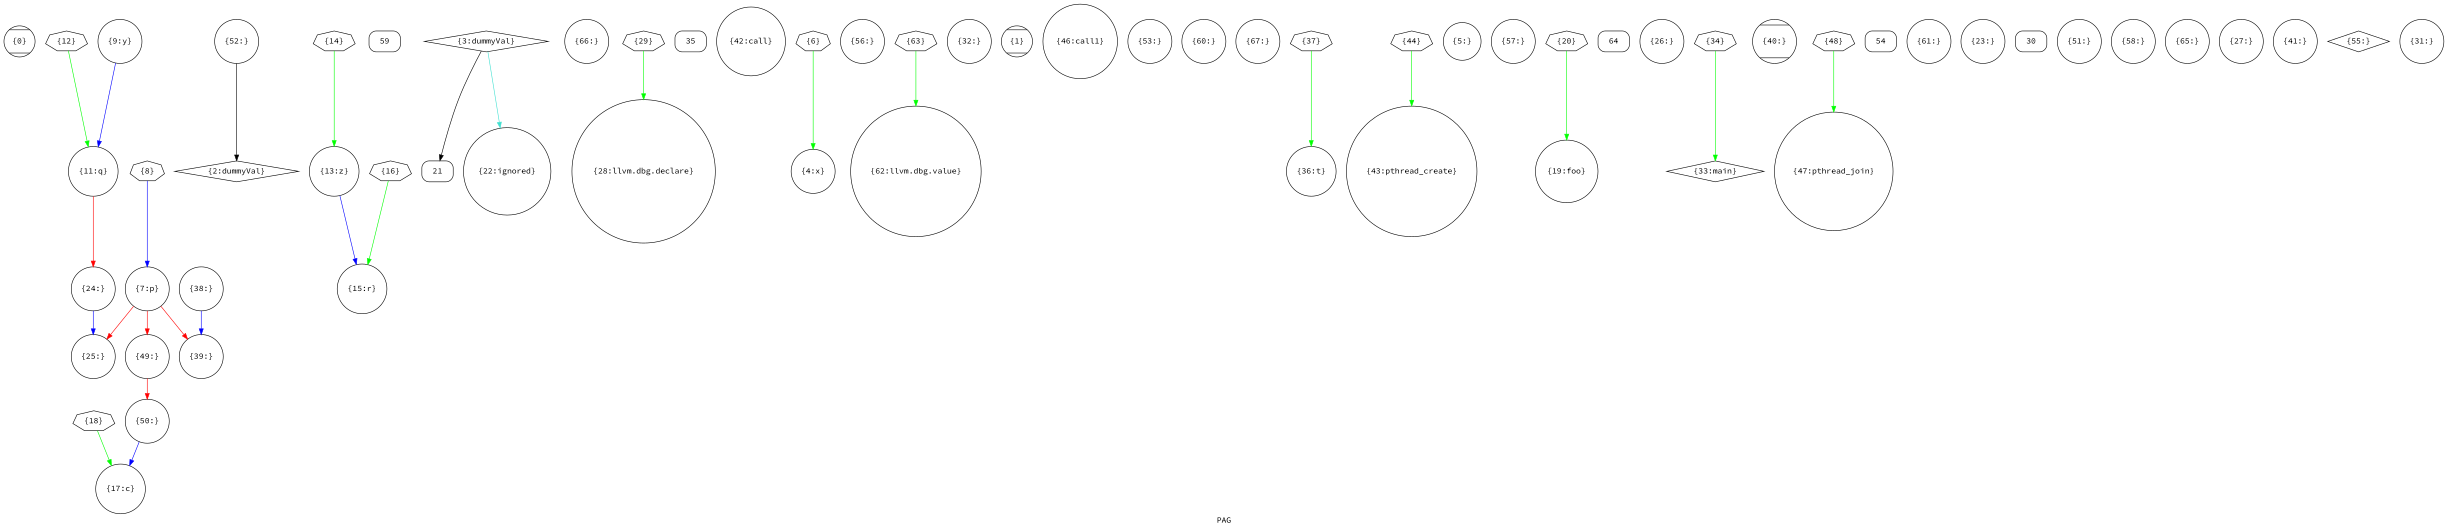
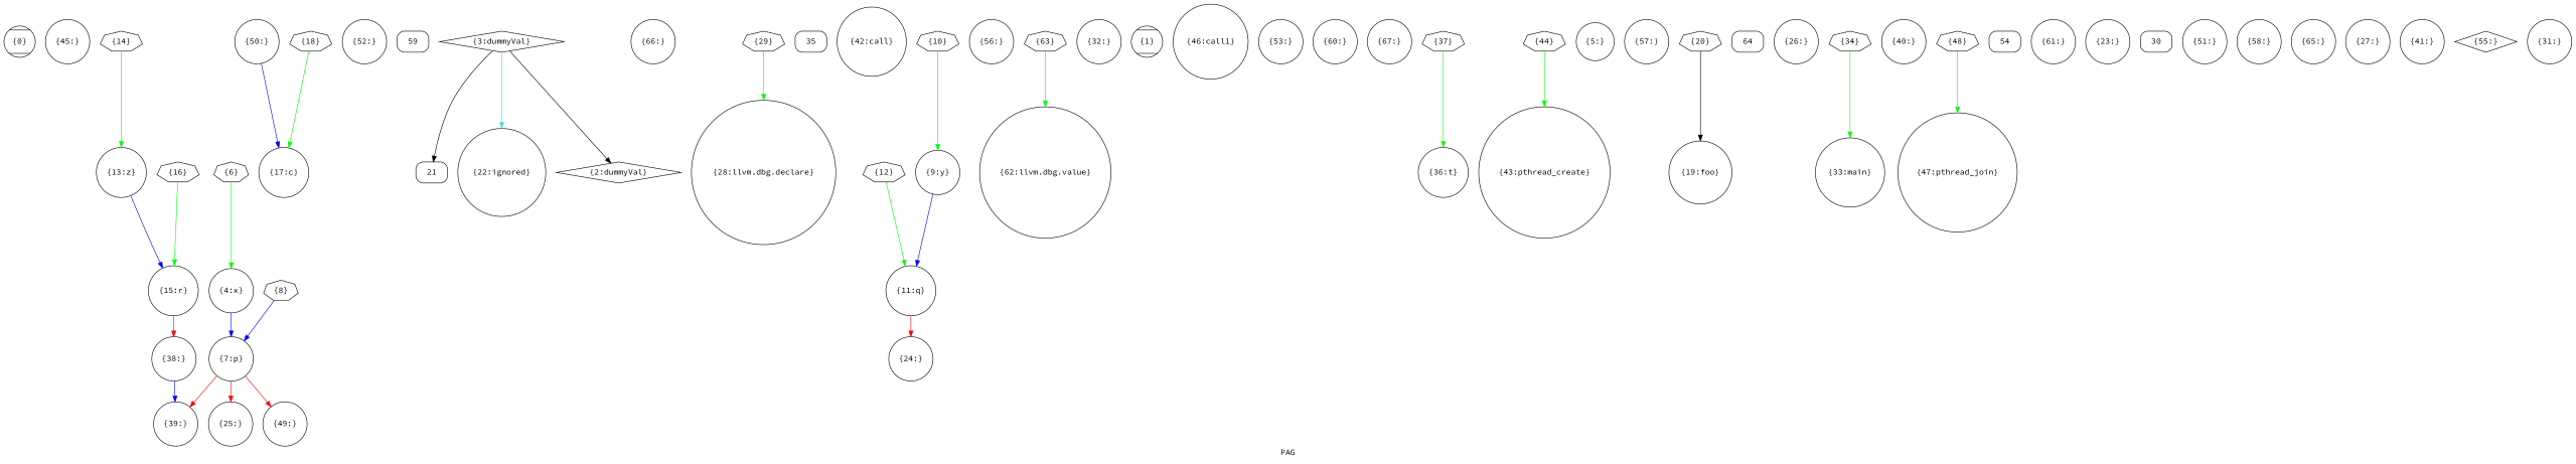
  digraph {
    fontname="Source Code Pro"
    label=PAG
    node [fontname="Source Code Pro" shape=circle]
    edge [color=green fontname="Source Code Pro"]
    n1 [label="{0}" shape=Mcircle]
+   n2 [label="{45:}"]
    n3 [label="{7:p}"]
    n4 [label="{25:}"]
    n5 [label="{39:}"]
    n6 [label="{49:}"]
    n7 [label="{50:}"]
    n8 [label="{17:c}"]
    n9 [label="{52:}"]
    n10 [label="{14}" shape=septagon]
    n11 [label="{13:z}"]
    n12 [label="{15:r}"]
    n13 [label="{38:}"]
    n14 [label="{59}" shape=Mrecord]
    n15 [label="{21}" shape=Mrecord]
    n16 [label="{66:}"]
    n17 [label="{28:llvm.dbg.declare}"]
    n18 [label="{35}" shape=Mrecord]
    n19 [label="{42:call}"]
    n20 [label="{4:x}"]
    n21 [label="{11:q}"]
    n22 [label="{24:}"]
    n23 [label="{56:}"]
    n24 [label="{18}" shape=septagon]
    n25 [label="{63}" shape=septagon]
    n26 [label="{62:llvm.dbg.value}"]
    n27 [label="{32:}"]
    n28 [label="{1}" shape=Mcircle]
    n29 [label="{46:call1}"]
    n30 [label="{8}" shape=septagon]
    n31 [label="{53:}"]
    n32 [label="{60:}"]
    n33 [label="{22:ignored}"]
    n34 [label="{67:}"]
    n35 [label="{29}" shape=septagon]
    n36 [label="{36:t}"]
    n37 [label="{43:pthread_create}"]
    n38 [label="{5:}"]
    n39 [label="{12}" shape=septagon]
    n40 [label="{57:}"]
    n41 [label="{19:foo}"]
    n42 [label="{64}" shape=Mrecord]
    n43 [label="{26:}"]
-   n44 [label="{33:main}" shape=diamond]
-   n45 [label="{40:}" shape=Mcircle]
+   n44 [label="{33:main}"]
+   n45 [label="{40:}"]
    n46 [label="{2:dummyVal}" shape=diamond]
    n47 [label="{47:pthread_join}"]
    n48 [label="{9:y}"]
    n49 [label="{54}" shape=Mrecord]
    n50 [label="{16}" shape=septagon]
    n51 [label="{61:}"]
    n52 [label="{23:}"]
    n53 [label="{30}" shape=Mrecord]
    n54 [label="{37}" shape=septagon]
    n55 [label="{44}" shape=septagon]
    n56 [label="{6}" shape=septagon]
    n57 [label="{51:}"]
    n58 [label="{58:}"]
    n59 [label="{20}" shape=septagon]
    n60 [label="{65:}"]
    n61 [label="{27:}"]
    n62 [label="{34}" shape=septagon]
    n63 [label="{41:}"]
    n64 [label="{3:dummyVal}" shape=diamond]
    n65 [label="{48}" shape=septagon]
+   n66 [label="{10}" shape=septagon]
    n67 [label="{55:}" shape=diamond]
    n68 [label="{31:}"]
    n3 -> n4 [color=red]
    n3 -> n5 [color=red]
    n3 -> n6 [color=red]
-   n6 -> n7 [color=red]
    n7 -> n8 [color=blue]
    n10 -> n11
    n11 -> n12 [color=blue]
+   n12 -> n13 [color=red]
    n13 -> n5 [color=blue]
+   n20 -> n3 [color=blue]
    n21 -> n22 [color=red]
-   n22 -> n4 [color=blue]
    n24 -> n8
    n25 -> n26
    n30 -> n3 [color=blue]
    n35 -> n17
    n39 -> n21
    n48 -> n21 [color=blue]
    n50 -> n12
    n54 -> n36
    n55 -> n37
    n56 -> n20
-   n59 -> n41
+   n59 -> n41 [color=black]
    n62 -> n44
    n64 -> n15 [color=black]
    n64 -> n33 [color=Turquoise]
-   n9 -> n46 [color=black]
+   n64 -> n46 [color=black]
    n65 -> n47
+   n66 -> n48
  }
